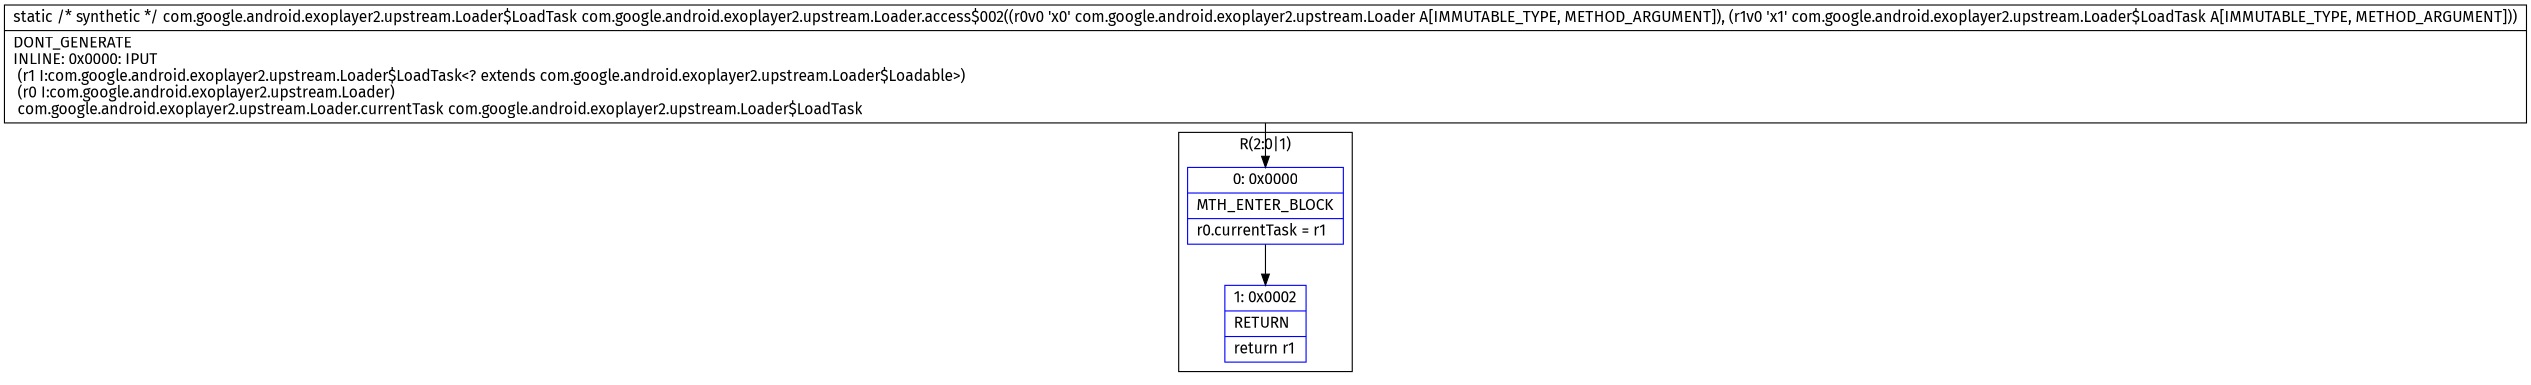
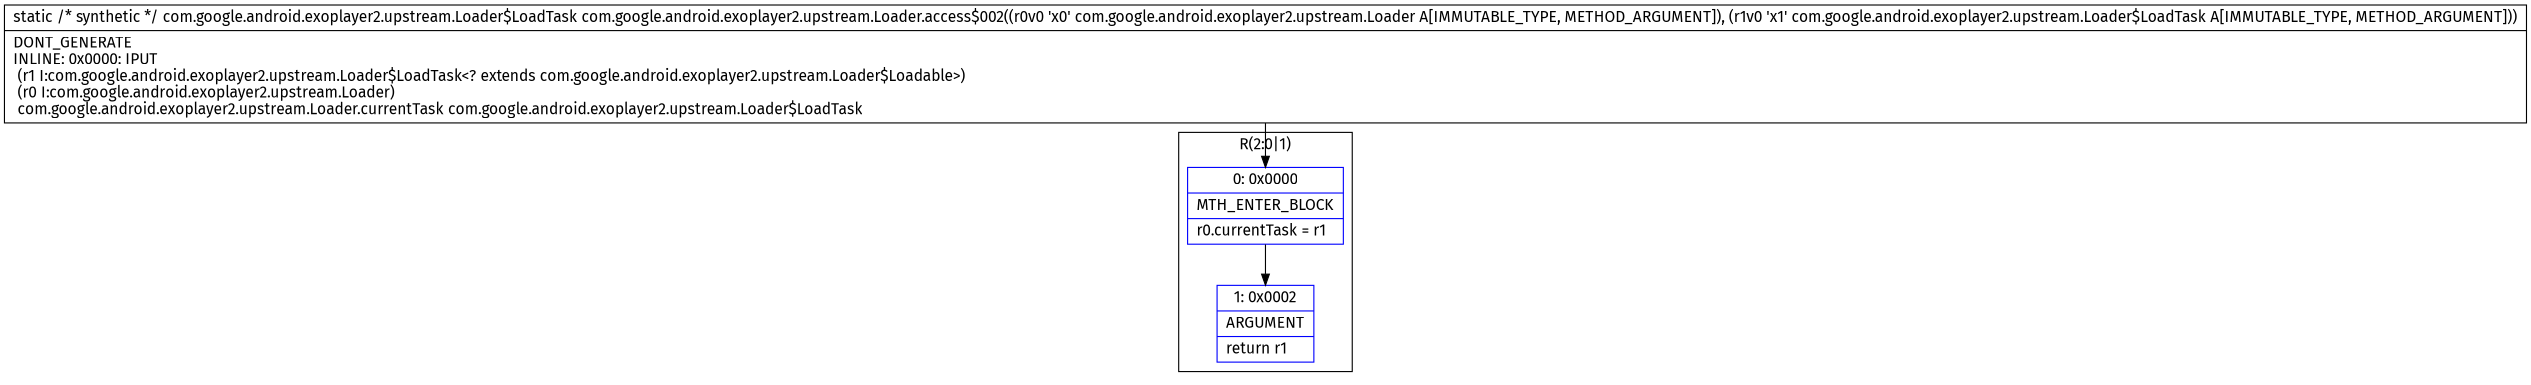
  digraph {
    fontname="Fira Sans"
    node [color=blue shape=record fontname="Fira Sans"]
    edge [fontname="Fira Sans"]
    n1 [label="{0\:\ 0x0000|MTH_ENTER_BLOCK\l|r0.currentTask = r1\l}"]
-   n2 [label="{1\:\ 0x0002|RETURN\l|return r1\l}"]
+   n2 [label="{1\:\ 0x0002|ARGUMENT\l|return r1\l}"]
    n3 [label="{static \/* synthetic *\/ com.google.android.exoplayer2.upstream.Loader$LoadTask com.google.android.exoplayer2.upstream.Loader.access$002((r0v0 'x0' com.google.android.exoplayer2.upstream.Loader A[IMMUTABLE_TYPE, METHOD_ARGUMENT]), (r1v0 'x1' com.google.android.exoplayer2.upstream.Loader$LoadTask A[IMMUTABLE_TYPE, METHOD_ARGUMENT]))  | DONT_GENERATE\lINLINE: 0x0000: IPUT  \l  (r1 I:com.google.android.exoplayer2.upstream.Loader$LoadTask\<? extends com.google.android.exoplayer2.upstream.Loader$Loadable\>)\l  (r0 I:com.google.android.exoplayer2.upstream.Loader)\l com.google.android.exoplayer2.upstream.Loader.currentTask com.google.android.exoplayer2.upstream.Loader$LoadTask\l}" color=""]
    subgraph cluster_1 {
      label="R(2:0|1)"
      n1
      n2
    }
    n1 -> n2
    n3 -> n1
  }
